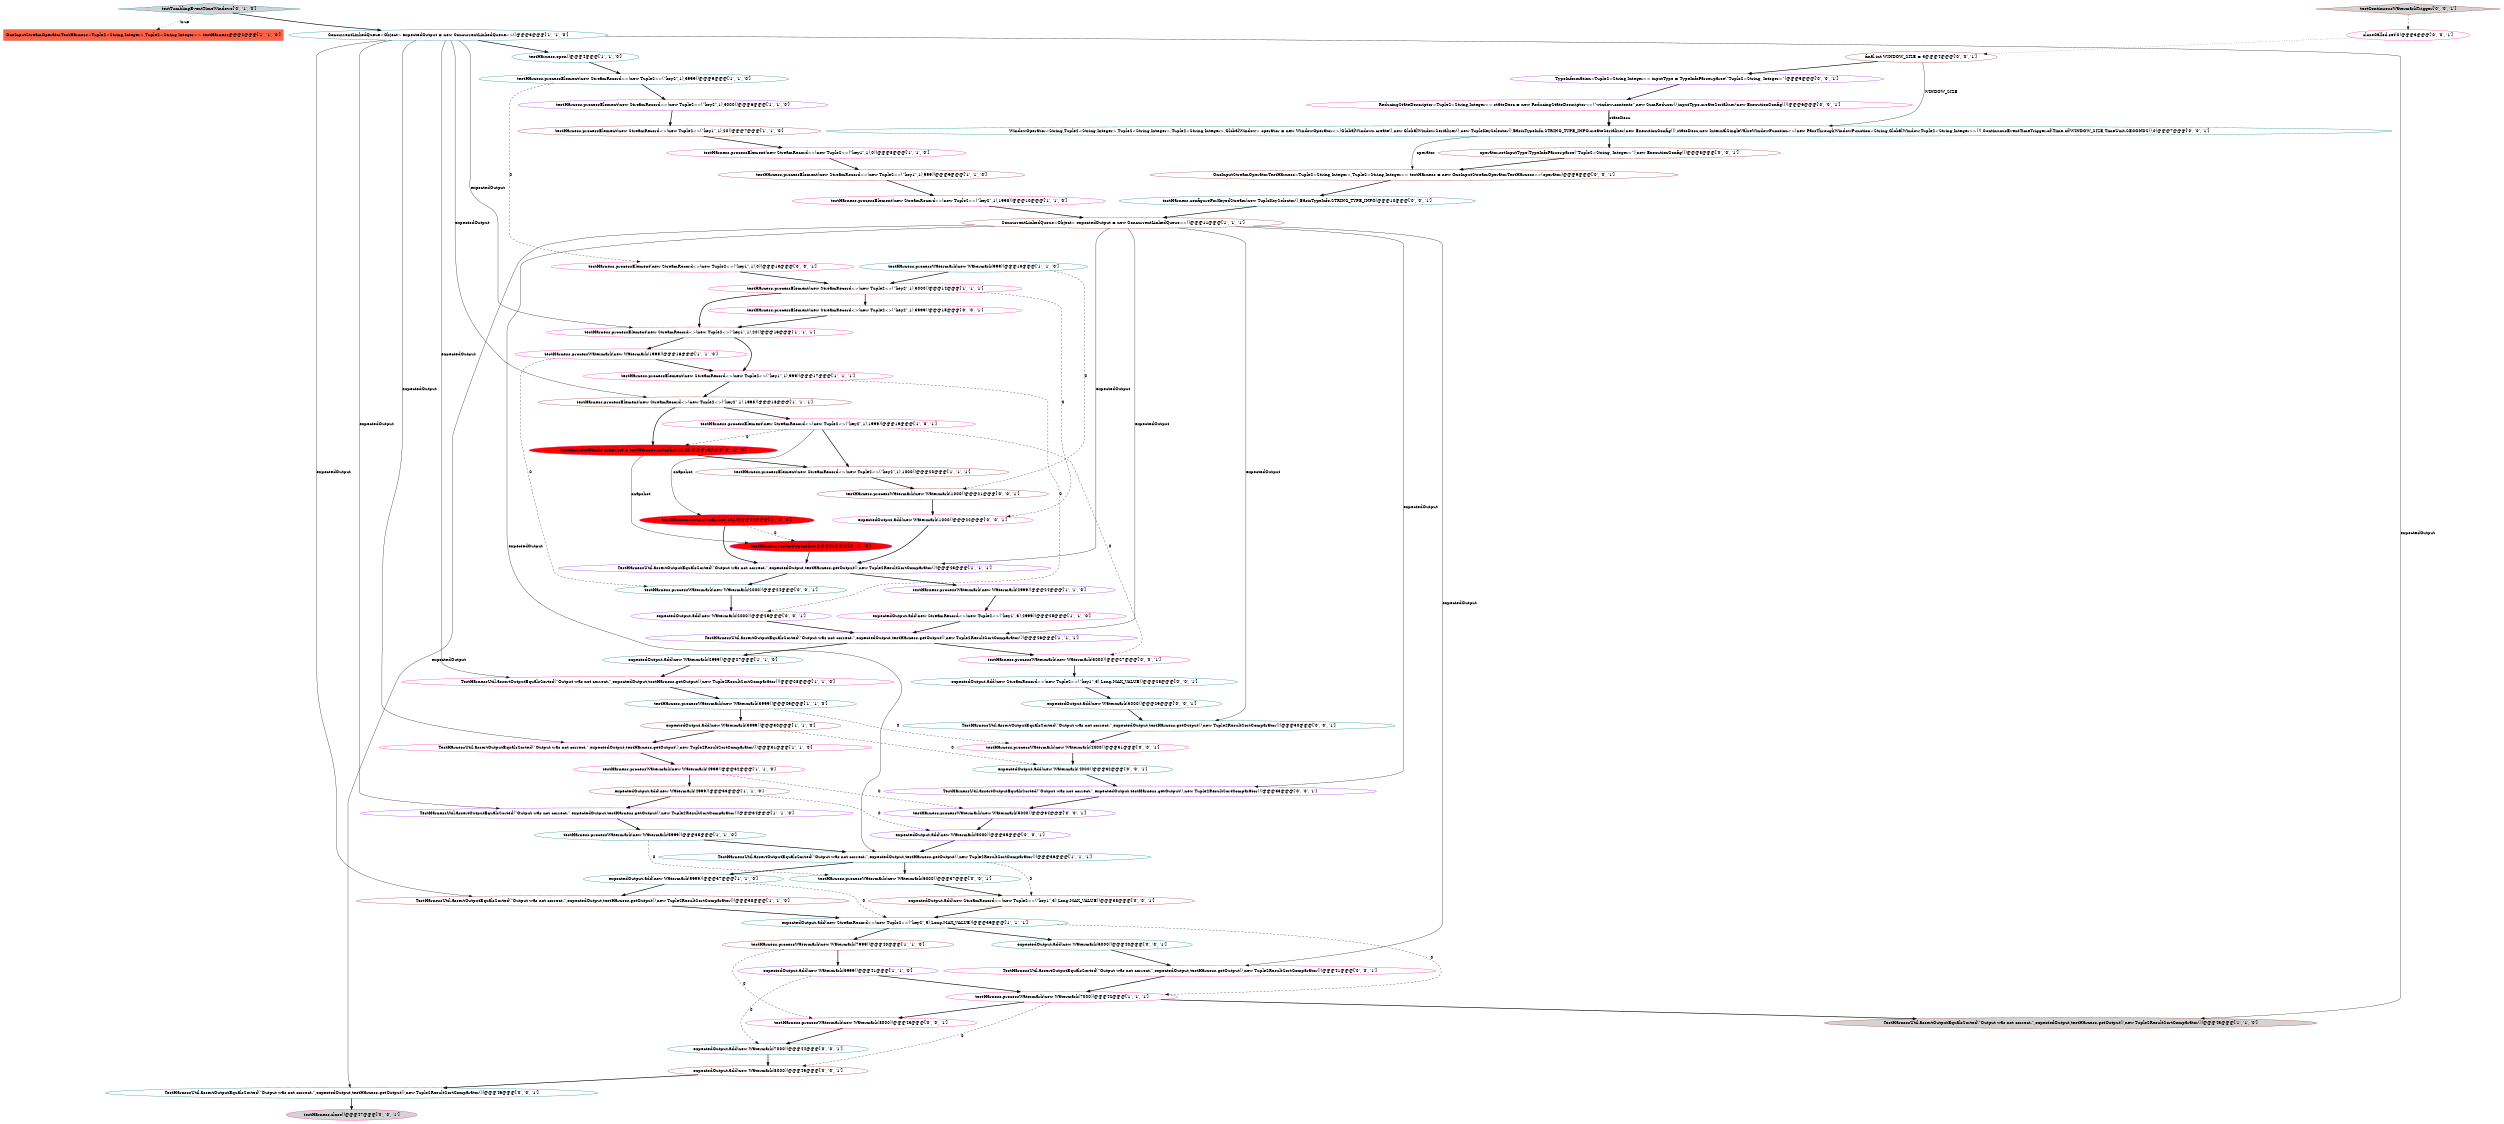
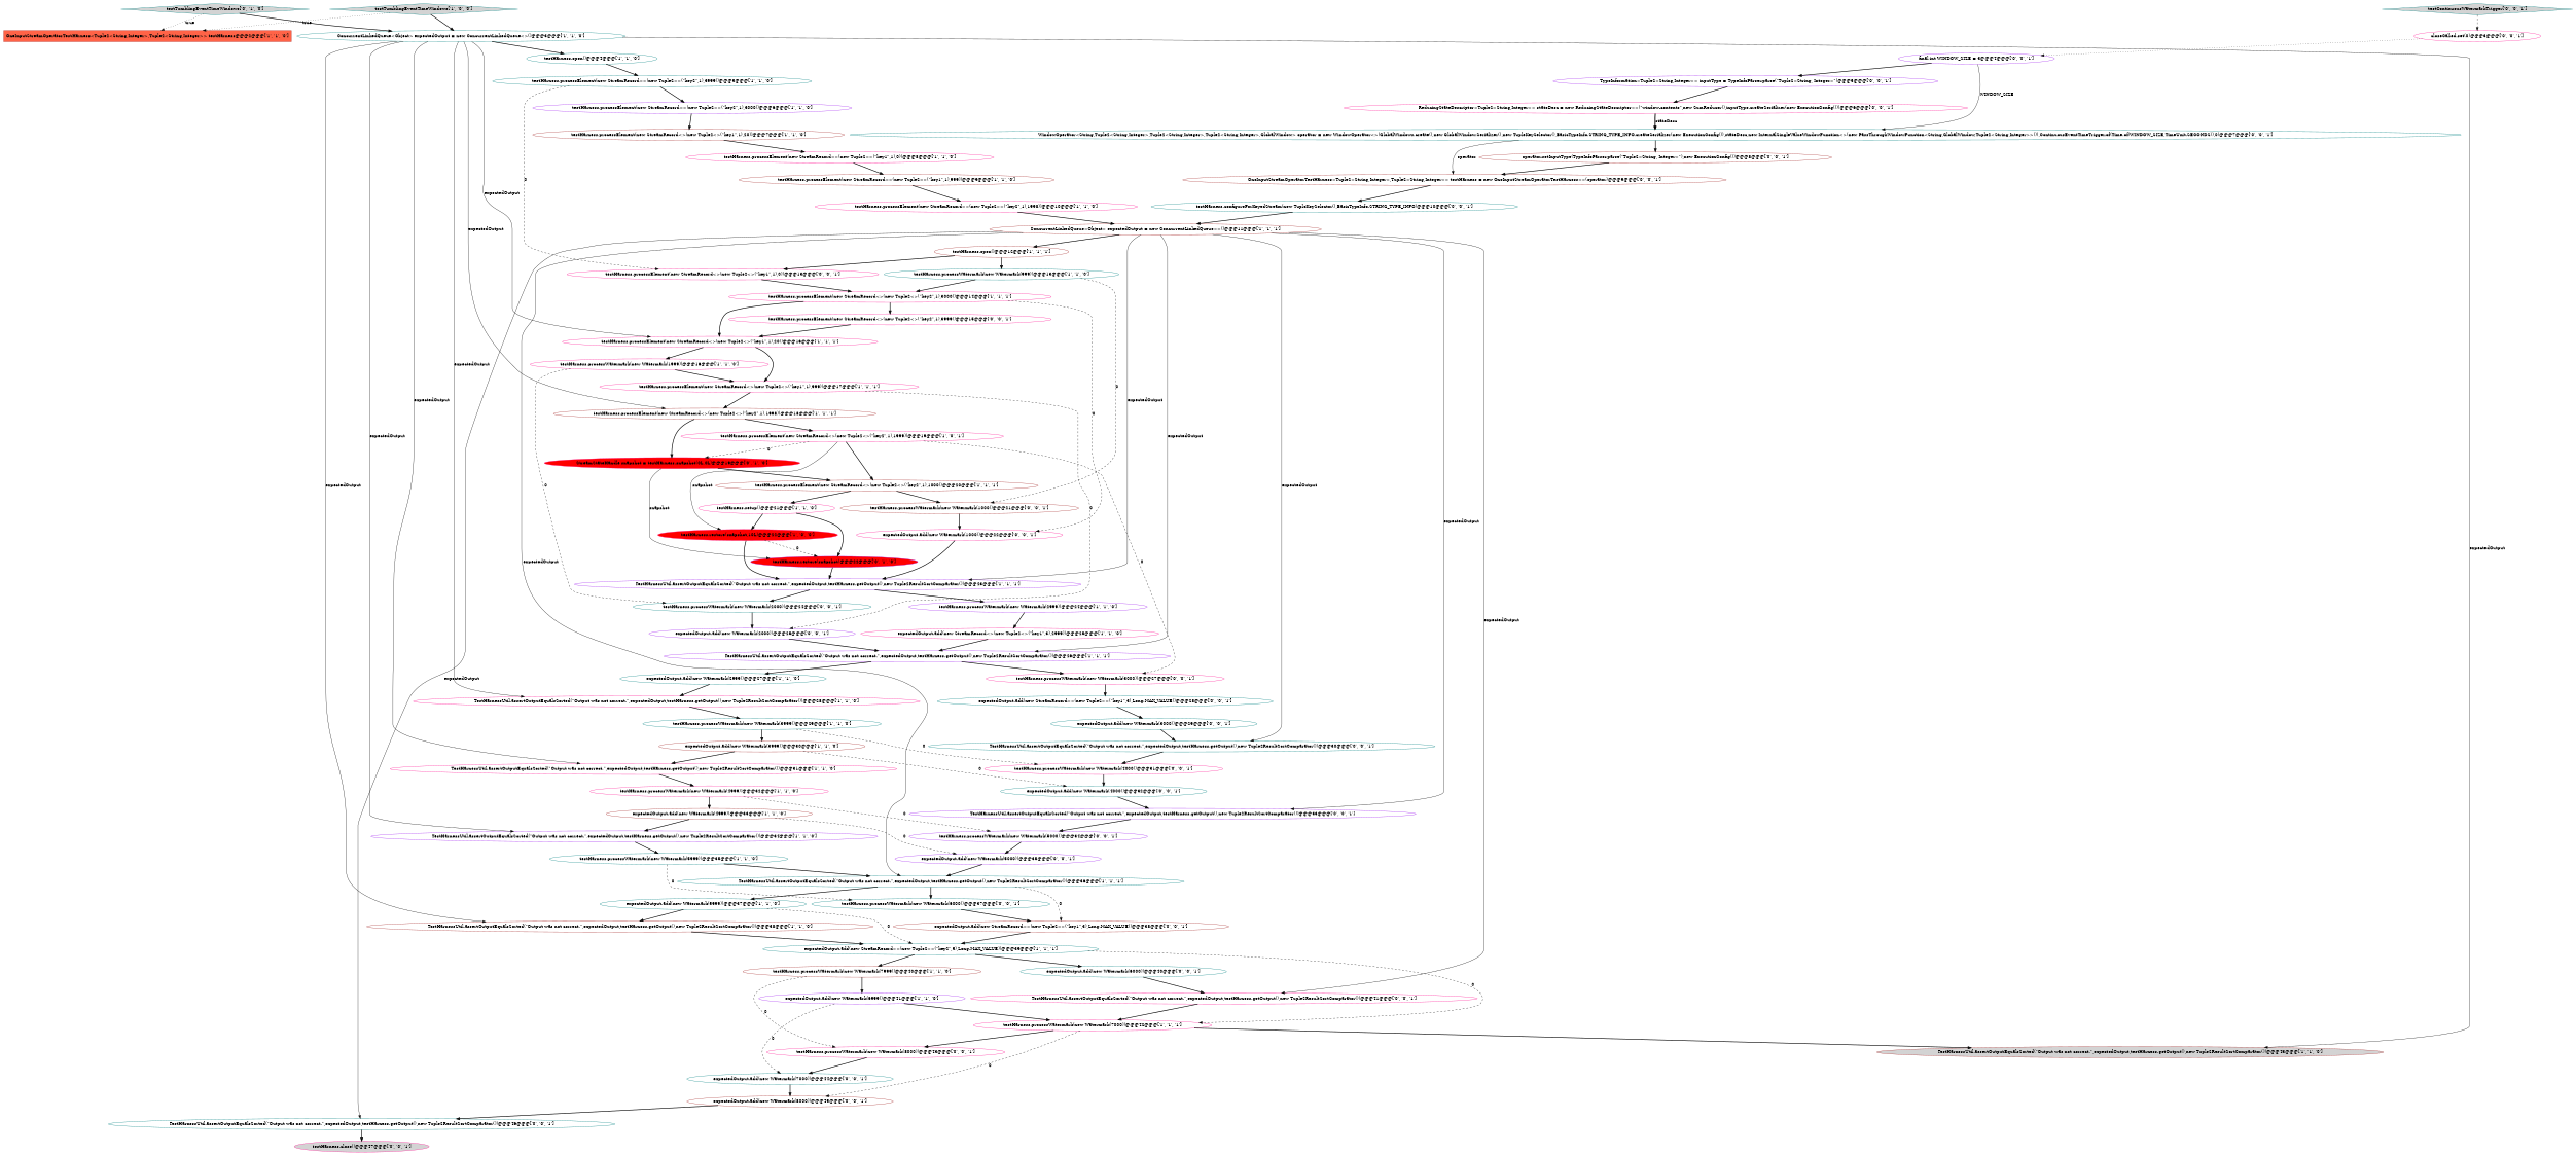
  digraph {
    node [color=deeppink fillcolor=white shape=ellipse style=filled]
    edge [style=bold]
    n1 [label="expectedOutput.add(new StreamRecord<>(new Tuple2<>(\"key1\",3),2999))@@@25@@@['1', '1', '0']"]
    n2 [color=purple label="TestHarnessUtil.assertOutputEqualsSorted(\"Output was not correct.\",expectedOutput,testHarness.getOutput(),new Tuple2ResultSortComparator())@@@26@@@['1', '1', '1']"]
    n3 [label="testHarness.processWatermark(new Watermark(3000))@@@27@@@['0', '0', '1']"]
    n4 [color=teal label="expectedOutput.add(new Watermark(2999))@@@27@@@['1', '1', '0']"]
+   n5 [color=teal fillcolor=lightgray label="testTumblingEventTimeWindows['1', '0', '0']" shape=diamond]
    n6 [color=brown fillcolor=tomato label="OneInputStreamOperatorTestHarness<Tuple2<String,Integer>,Tuple2<String,Integer>> testHarness@@@2@@@['1', '1', '0']" shape=box]
    n7 [color=teal label="ConcurrentLinkedQueue<Object> expectedOutput = new ConcurrentLinkedQueue<>()@@@3@@@['1', '1', '0']"]
    n8 [label="TestHarnessUtil.assertOutputEqualsSorted(\"Output was not correct.\",expectedOutput,testHarness.getOutput(),new Tuple2ResultSortComparator())@@@31@@@['1', '1', '0']"]
    n9 [color=brown label="testHarness.processElement(new StreamRecord<>(new Tuple2<>(\"key2\",1),1998))@@@18@@@['1', '1', '1']"]
    n10 [color=brown label="TestHarnessUtil.assertOutputEqualsSorted(\"Output was not correct.\",expectedOutput,testHarness.getOutput(),new Tuple2ResultSortComparator())@@@38@@@['1', '1', '0']"]
    n11 [color=purple label="TestHarnessUtil.assertOutputEqualsSorted(\"Output was not correct.\",expectedOutput,testHarness.getOutput(),new Tuple2ResultSortComparator())@@@34@@@['1', '1', '0']"]
    n12 [color=brown fillcolor=lightgray label="TestHarnessUtil.assertOutputEqualsSorted(\"Output was not correct.\",expectedOutput,testHarness.getOutput(),new Tuple2ResultSortComparator())@@@43@@@['1', '1', '0']"]
    n13 [color=teal label="testHarness.open()@@@4@@@['1', '1', '0']"]
    n14 [label="testHarness.processElement(new StreamRecord<>(new Tuple2<>(\"key1\",1),20))@@@16@@@['1', '1', '1']"]
    n15 [label="TestHarnessUtil.assertOutputEqualsSorted(\"Output was not correct.\",expectedOutput,testHarness.getOutput(),new Tuple2ResultSortComparator())@@@28@@@['1', '1', '0']"]
    n16 [color=teal label="testHarness.processElement(new StreamRecord<>(new Tuple2<>(\"key2\",1),3999))@@@5@@@['1', '1', '0']"]
    n17 [color=purple label="testHarness.processElement(new StreamRecord<>(new Tuple2<>(\"key2\",1),3000))@@@6@@@['1', '1', '0']"]
    n18 [label="testHarness.processElement(new StreamRecord<>(new Tuple2<>(\"key1\",1),0))@@@13@@@['0', '0', '1']"]
    n19 [color=brown label="testHarness.processElement(new StreamRecord<>(new Tuple2<>(\"key1\",1),20))@@@7@@@['1', '1', '0']"]
    n20 [label="testHarness.processElement(new StreamRecord<>(new Tuple2<>(\"key2\",1),3000))@@@14@@@['1', '1', '1']"]
    n21 [color=purple label="TestHarnessUtil.assertOutputEqualsSorted(\"Output was not correct.\",expectedOutput,testHarness.getOutput(),new Tuple2ResultSortComparator())@@@33@@@['0', '0', '1']"]
    n22 [color=purple label="testHarness.processWatermark(new Watermark(5000))@@@34@@@['0', '0', '1']"]
    n23 [color=purple label="expectedOutput.add(new Watermark(5000))@@@35@@@['0', '0', '1']"]
-   n24 [color=brown label="final int WINDOW_SIZE = 3@@@4@@@['0', '0', '1']"]
+   n24 [color=purple label="final int WINDOW_SIZE = 3@@@4@@@['0', '0', '1']"]
    n25 [color=purple label="TypeInformation<Tuple2<String,Integer>> inputType = TypeInfoParser.parse(\"Tuple2<String, Integer>\")@@@5@@@['0', '0', '1']"]
    n26 [color=teal label="WindowOperator<String,Tuple2<String,Integer>,Tuple2<String,Integer>,Tuple2<String,Integer>,GlobalWindow> operator = new WindowOperator<>(GlobalWindows.create(),new GlobalWindow.Serializer(),new TupleKeySelector(),BasicTypeInfo.STRING_TYPE_INFO.createSerializer(new ExecutionConfig()),stateDesc,new InternalSingleValueWindowFunction<>(new PassThroughWindowFunction<String,GlobalWindow,Tuple2<String,Integer>>()),ContinuousEventTimeTrigger.of(Time.of(WINDOW_SIZE,TimeUnit.SECONDS)),0)@@@7@@@['0', '0', '1']"]
    n27 [label="ReducingStateDescriptor<Tuple2<String,Integer>> stateDesc = new ReducingStateDescriptor<>(\"window-contents\",new SumReducer(),inputType.createSerializer(new ExecutionConfig()))@@@6@@@['0', '0', '1']"]
    n28 [color=brown label="OneInputStreamOperatorTestHarness<Tuple2<String,Integer>,Tuple2<String,Integer>> testHarness = new OneInputStreamOperatorTestHarness<>(operator)@@@9@@@['0', '0', '1']"]
    n29 [color=brown label="operator.setInputType(TypeInfoParser.parse(\"Tuple2<String, Integer>\"),new ExecutionConfig())@@@8@@@['0', '0', '1']"]
    n30 [label="testHarness.processWatermark(new Watermark(8000))@@@43@@@['0', '0', '1']"]
    n31 [color=teal label="expectedOutput.add(new Watermark(7000))@@@44@@@['0', '0', '1']"]
    n32 [color=brown label="expectedOutput.add(new Watermark(8000))@@@45@@@['0', '0', '1']"]
    n33 [label="testHarness.processElement(new StreamRecord<>(new Tuple2<>(\"key1\",1),0))@@@8@@@['1', '1', '0']"]
    n34 [label="testHarness.processWatermark(new Watermark(1999))@@@16@@@['1', '1', '0']"]
    n35 [label="testHarness.processElement(new StreamRecord<>(new Tuple2<>(\"key1\",1),999))@@@17@@@['1', '1', '1']"]
    n36 [color=teal label="testHarness.processWatermark(new Watermark(2000))@@@24@@@['0', '0', '1']"]
    n37 [color=purple label="expectedOutput.add(new Watermark(2000))@@@25@@@['0', '0', '1']"]
+   n38 [color=brown label="testHarness.open()@@@12@@@['1', '1', '1']"]
    n39 [color=teal label="testHarness.processWatermark(new Watermark(999))@@@13@@@['1', '1', '0']"]
    n40 [color=brown label="testHarness.processWatermark(new Watermark(1000))@@@21@@@['0', '0', '1']"]
    n41 [color=teal label="testHarness.processWatermark(new Watermark(5999))@@@35@@@['1', '1', '0']"]
    n42 [color=teal label="TestHarnessUtil.assertOutputEqualsSorted(\"Output was not correct.\",expectedOutput,testHarness.getOutput(),new Tuple2ResultSortComparator())@@@36@@@['1', '1', '1']"]
    n43 [color=teal label="testHarness.processWatermark(new Watermark(6000))@@@37@@@['0', '0', '1']"]
    n44 [color=brown label="expectedOutput.add(new StreamRecord<>(new Tuple2<>(\"key1\",3),Long.MAX_VALUE))@@@38@@@['0', '0', '1']"]
    n45 [color=teal label="expectedOutput.add(new Watermark(5999))@@@37@@@['1', '1', '0']"]
    n46 [color=teal label="TestHarnessUtil.assertOutputEqualsSorted(\"Output was not correct.\",expectedOutput,testHarness.getOutput(),new Tuple2ResultSortComparator())@@@46@@@['0', '0', '1']"]
    n47 [fillcolor=lightgray label="testHarness.close()@@@47@@@['0', '0', '1']"]
    n48 [color=brown label="expectedOutput.add(new Watermark(3999))@@@30@@@['1', '1', '0']"]
    n49 [color=teal label="expectedOutput.add(new Watermark(4000))@@@32@@@['0', '0', '1']"]
    n50 [label="testHarness.processWatermark(new Watermark(4999))@@@32@@@['1', '1', '0']"]
    n51 [color=teal label="expectedOutput.add(new StreamRecord<>(new Tuple2<>(\"key2\",5),Long.MAX_VALUE))@@@39@@@['1', '1', '1']"]
    n52 [label="testHarness.processWatermark(new Watermark(7000))@@@42@@@['1', '1', '1']"]
    n53 [color=brown label="testHarness.processWatermark(new Watermark(7999))@@@40@@@['1', '1', '0']"]
    n54 [color=teal label="expectedOutput.add(new Watermark(6000))@@@40@@@['0', '0', '1']"]
    n55 [color=teal label="expectedOutput.add(new StreamRecord<>(new Tuple2<>(\"key1\",3),Long.MAX_VALUE))@@@28@@@['0', '0', '1']"]
    n56 [color=teal label="expectedOutput.add(new Watermark(3000))@@@29@@@['0', '0', '1']"]
    n57 [color=teal label="TestHarnessUtil.assertOutputEqualsSorted(\"Output was not correct.\",expectedOutput,testHarness.getOutput(),new Tuple2ResultSortComparator())@@@30@@@['0', '0', '1']"]
    n58 [fillcolor=red label="StreamStateHandle snapshot = testHarness.snapshot(0L,0L)@@@19@@@['0', '1', '0']"]
    n59 [color=purple fillcolor=red label="testHarness.restore(snapshot)@@@22@@@['0', '1', '0']"]
    n60 [color=brown label="testHarness.processElement(new StreamRecord<>(new Tuple2<>(\"key2\",1),1000))@@@20@@@['1', '1', '1']"]
    n61 [color=purple label="TestHarnessUtil.assertOutputEqualsSorted(\"Output was not correct.\",expectedOutput,testHarness.getOutput(),new Tuple2ResultSortComparator())@@@23@@@['1', '1', '1']"]
+   n62 [label="testHarness.setup()@@@21@@@['1', '1', '0']"]
    n63 [fillcolor=red label="testHarness.restore(snapshot,10L)@@@22@@@['1', '0', '0']"]
    n64 [color=purple label="testHarness.processWatermark(new Watermark(2999))@@@24@@@['1', '1', '0']"]
    n65 [label="closeCalled.set(0)@@@3@@@['0', '0', '1']"]
    n66 [color=brown label="testHarness.processElement(new StreamRecord<>(new Tuple2<>(\"key1\",1),999))@@@9@@@['1', '1', '0']"]
    n67 [label="testHarness.processElement(new StreamRecord<>(new Tuple2<>(\"key2\",1),1999))@@@19@@@['1', '0', '1']"]
    n68 [label="testHarness.processElement(new StreamRecord<>(new Tuple2<>(\"key2\",1),1998))@@@10@@@['1', '1', '0']"]
    n69 [color=brown label="ConcurrentLinkedQueue<Object> expectedOutput = new ConcurrentLinkedQueue<>()@@@11@@@['1', '1', '1']"]
    n70 [color=purple label="expectedOutput.add(new Watermark(6999))@@@41@@@['1', '1', '0']"]
    n71 [label="TestHarnessUtil.assertOutputEqualsSorted(\"Output was not correct.\",expectedOutput,testHarness.getOutput(),new Tuple2ResultSortComparator())@@@41@@@['0', '0', '1']"]
    n72 [color=teal fillcolor=lightgray label="testTumblingEventTimeWindows['0', '1', '0']" shape=diamond]
    n73 [label="expectedOutput.add(new Watermark(1000))@@@22@@@['0', '0', '1']"]
    n74 [color=teal label="testHarness.processWatermark(new Watermark(3999))@@@29@@@['1', '1', '0']"]
    n75 [label="testHarness.processWatermark(new Watermark(4000))@@@31@@@['0', '0', '1']"]
    n76 [label="testHarness.processElement(new StreamRecord<>(new Tuple2<>(\"key2\",1),3999))@@@15@@@['0', '0', '1']"]
    n77 [color=teal label="testHarness.configureForKeyedStream(new TupleKeySelector(),BasicTypeInfo.STRING_TYPE_INFO)@@@10@@@['0', '0', '1']"]
    n78 [color=brown label="expectedOutput.add(new Watermark(4999))@@@33@@@['1', '1', '0']"]
-   n79 [color=brown fillcolor=lightgray label="testContinuousWatermarkTrigger['0', '0', '1']" shape=diamond]
+   n79 [color=teal fillcolor=lightgray label="testContinuousWatermarkTrigger['0', '0', '1']" shape=diamond]
    n1 -> n2
    n2 -> n3
    n2 -> n4
    n3 -> n55
    n4 -> n15
+   n5 -> n6 [label=true style=dotted]
+   n5 -> n7
    n7 -> n8 [label=expectedOutput style=solid]
    n7 -> n9 [label=expectedOutput style=solid]
    n7 -> n10 [label=expectedOutput style=solid]
    n7 -> n11 [label=expectedOutput style=solid]
    n7 -> n12 [label=expectedOutput style=solid]
    n7 -> n13
    n7 -> n14 [label=expectedOutput style=solid]
    n7 -> n15 [label=expectedOutput style=solid]
    n8 -> n50
    n9 -> n58
    n9 -> n67
    n10 -> n51
    n11 -> n41
    n13 -> n16
    n14 -> n34
    n14 -> n35
    n15 -> n74
    n16 -> n17
    n16 -> n18 [label=0 style=dashed]
    n17 -> n19
    n18 -> n20
    n19 -> n33
    n20 -> n14
    n20 -> n73 [label=0 style=dashed]
    n20 -> n76
    n21 -> n22
    n22 -> n23
    n23 -> n42
    n24 -> n25
    n24 -> n26 [label=WINDOW_SIZE style=solid]
    n25 -> n27
    n26 -> n28 [label=operator style=solid]
    n26 -> n29
    n27 -> n26
    n27 -> n26 [label=stateDesc style=solid]
    n28 -> n77
    n29 -> n28
    n30 -> n31
    n31 -> n32
    n32 -> n46
    n33 -> n66
    n34 -> n35
    n34 -> n36 [label=0 style=dashed]
    n35 -> n9
    n35 -> n37 [label=0 style=dashed]
    n36 -> n37
    n37 -> n2
+   n38 -> n18
+   n38 -> n39
    n39 -> n20
    n39 -> n40 [label=0 style=dashed]
    n40 -> n73
    n41 -> n42
    n41 -> n43 [label=0 style=dashed]
    n42 -> n43
    n42 -> n44 [label=0 style=dashed]
    n42 -> n45
    n43 -> n44
    n44 -> n51
    n45 -> n10
    n45 -> n51 [label=0 style=dashed]
    n46 -> n47
    n48 -> n8
    n48 -> n49 [label=0 style=dashed]
    n49 -> n21
    n50 -> n22 [label=0 style=dashed]
    n50 -> n78
    n51 -> n52 [label=0 style=dashed]
    n51 -> n53
    n51 -> n54
    n52 -> n12
    n52 -> n30
    n52 -> n32 [label=0 style=dashed]
    n53 -> n30 [label=0 style=dashed]
    n53 -> n70
    n54 -> n71
    n55 -> n56
    n56 -> n57
    n57 -> n75
    n58 -> n59 [label=snapshot style=solid]
    n58 -> n60
    n59 -> n61
    n60 -> n40
+   n60 -> n62
    n61 -> n36
    n61 -> n64
+   n62 -> n59
+   n62 -> n63
    n63 -> n59 [label=0 style=dashed]
    n63 -> n61
    n64 -> n1
    n65 -> n24 [style=dotted]
    n66 -> n68
    n67 -> n3 [label=0 style=dashed]
    n67 -> n58 [label=0 style=dashed]
    n67 -> n60
    n67 -> n63 [label=snapshot style=solid]
    n68 -> n69
    n69 -> n2 [label=expectedOutput style=solid]
    n69 -> n21 [label=expectedOutput style=solid]
+   n69 -> n38
    n69 -> n42 [label=expectedOutput style=solid]
    n69 -> n46 [label=expectedOutput style=solid]
    n69 -> n57 [label=expectedOutput style=solid]
    n69 -> n61 [label=expectedOutput style=solid]
    n69 -> n71 [label=expectedOutput style=solid]
    n70 -> n31 [label=0 style=dashed]
    n70 -> n52
    n71 -> n52
    n72 -> n6 [label=true style=dotted]
    n72 -> n7
    n73 -> n61
    n74 -> n48
    n74 -> n75 [label=0 style=dashed]
    n75 -> n49
    n76 -> n14
    n77 -> n69
    n78 -> n11
    n78 -> n23 [label=0 style=dashed]
    n79 -> n65 [style=dashed]
  }
